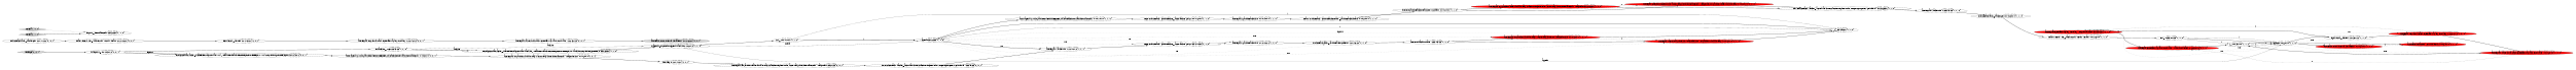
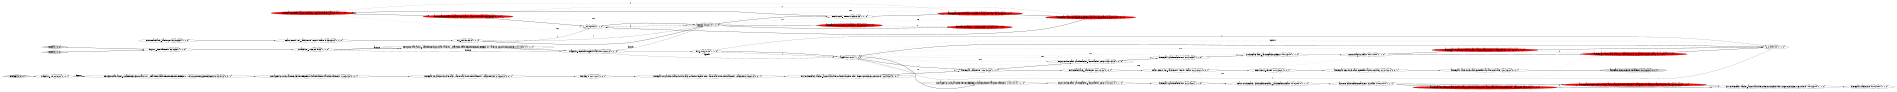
  digraph {
    rankdir=LR
    node [fillcolor=white shape=ellipse style=filled]
    edge [style=bold]
    n1 [fillcolor=red label="assertEquals(ByteBuffer.wrap(key),record.key(),\"Keys should match\")@@@31@@@['0', '1', '0']"]
    n2 [fillcolor=red label="assertEquals(ByteBuffer.wrap(value),record.value(),\"Values should match\")@@@32@@@['0', '1', '0']"]
    n3 [label="i++@@@29@@@['1', '1', '0']"]
    n4 [fillcolor=red label="assertFalse(\"No more records\",iter.hasNext())@@@34@@@['1', '0', '0']"]
    n5 [fillcolor=red label="assertFalse(iter.hasNext(),\"No more records\")@@@34@@@['0', '1', '0']"]
    n6 [fillcolor=red label="assertEquals(0,accum.ready(cluster,now).readyNodes.size(),\"No partitions should be ready.\")@@@15@@@['0', '1', '0']"]
    n7 [label="i++@@@9@@@['1', '1', '0']"]
    n8 [label="i < appends@@@8@@@['1', '1', '0']"]
    n9 [label="RecordAccumulator accum = createTestRecordAccumulator(1024 + DefaultRecordBatch.RECORD_BATCH_OVERHEAD,10 * 1024,CompressionType.NONE,lingerMs)@@@4@@@['0', '0', '1']"]
    n10 [label="accum.append(tp1,0L,key,value,Record.EMPTY_HEADERS,null,maxBlockTimeMs,false,time.milliseconds())@@@5@@@['0', '0', '1']"]
    n11 [label="assertEquals(\"No partitions should be ready\",0,accum.ready(cluster,time.milliseconds()).readyNodes.size())@@@6@@@['0', '0', '1']"]
    n12 [fillcolor=red label="assertEquals(\"Values should match\",ByteBuffer.wrap(value),record.value())@@@32@@@['1', '0', '0']"]
    n13 [label="i < appends@@@28@@@['1', '1', '0']" shape=diamond]
    n14 [label="assertEquals(1,batches.size())@@@10@@@['1', '1', '1']"]
    n15 [label="ProducerBatch batch = batches.get(0)@@@11@@@['0', '0', '1']"]
    n16 [label="Deque<ProducerBatch> partitionBatches = accum.batches().get(tp1)@@@11@@@['1', '1', '0']"]
    n17 [label="Iterator<Record> iter = batch.records().records().iterator()@@@12@@@['0', '0', '1']"]
    n18 [label="assertEquals(1,partitionBatches.size())@@@12@@@['1', '1', '0']"]
    n19 [label="Record record = iter.next()@@@30@@@['1', '1', '0']"]
    n20 [fillcolor=red label="assertEquals(\"Keys should match\",ByteBuffer.wrap(key),record.key())@@@31@@@['1', '0', '0']"]
    n21 [label="int i = 0@@@7@@@['1', '1', '0']"]
    n22 [label="accum.append(tp1,0L,key,value,Record.EMPTY_HEADERS,null,maxBlockTimeMs,false,time.milliseconds())@@@17@@@['1', '1', '0']"]
    n23 [label="ProducerBatch batch = partitionBatches.peekFirst()@@@13@@@['1', '1', '0']"]
    n24 [fillcolor=red label="assertEquals(\"No partitions should be ready.\",0,accum.ready(cluster,now).readyNodes.size())@@@15@@@['1', '0', '0']"]
    n25 [label="assertTrue(batch.isWritable())@@@14@@@['1', '1', '0']"]
    n26 [label="time.sleep(10)@@@7@@@['0', '0', '1']"]
    n27 [label="assertEquals(\"Our partition's leader should be ready\",Collections.singleton(node1),accum.ready(cluster,time.milliseconds()).readyNodes)@@@8@@@['0', '0', '1']"]
    n28 [fillcolor=lightgray label="assertFalse(\"No more records\",iter.hasNext())@@@16@@@['0', '0', '1']"]
    n29 [label="int appends = expectedNumAppends(batchSize)@@@6@@@['1', '1', '0']"]
    n30 [label="List<ProducerBatch> batches = accum.drain(cluster,Collections.singleton(node1),Integer.MAX_VALUE,0).get(node1.id())@@@9@@@['0', '0', '1']"]
    n31 [label="List<ProducerBatch> batches = accum.drain(cluster,Collections.singleton(node1),Integer.MAX_VALUE,0).get(node1.id())@@@23@@@['1', '1', '0']"]
    n32 [label="assertEquals(1,batches.size())@@@24@@@['1', '1', '0']"]
    n33 [label="ProducerBatch batch = batches.get(0)@@@25@@@['1', '1', '0']"]
    n34 [label="assertEquals(\"Values should match\",ByteBuffer.wrap(value),record.value())@@@15@@@['0', '0', '1']"]
    n35 [label="assertEquals(\"Keys should match\",ByteBuffer.wrap(key),record.key())@@@14@@@['0', '0', '1']"]
    n36 [label="Iterator<Record> iter = batch.records().records().iterator()@@@26@@@['1', '1', '0']"]
    n37 [label="int i = 0@@@27@@@['1', '1', '0']"]
    n38 [label="int lingerMs = 10@@@3@@@['0', '0', '1']"]
    n39 [fillcolor=lightgray label="testFull['1', '0', '0']" shape=diamond]
    n40 [label="long now = time.milliseconds()@@@3@@@['1', '1', '0']"]
    n41 [label="int batchSize = 1025@@@4@@@['1', '1', '0']"]
    n42 [fillcolor=lightgray label="testFull['0', '1', '0']" shape=diamond]
    n43 [label="RecordAccumulator accum = createTestRecordAccumulator(batchSize + DefaultRecordBatch.RECORD_BATCH_OVERHEAD,10L * batchSize,CompressionType.NONE,10)@@@5@@@['1', '1', '0']"]
    n44 [label="Record record = iter.next()@@@13@@@['0', '0', '1']"]
    n45 [label="Deque<ProducerBatch> partitionBatches = accum.batches().get(tp1)@@@18@@@['1', '1', '0']"]
    n46 [fillcolor=lightgray label="testLinger['0', '0', '1']" shape=diamond]
    n47 [label="assertEquals(2,partitionBatches.size())@@@19@@@['1', '1', '0']"]
    n48 [label="Iterator<ProducerBatch> partitionBatchesIterator = partitionBatches.iterator()@@@20@@@['1', '1', '0']"]
    n49 [label="assertTrue(partitionBatchesIterator.next().isWritable())@@@21@@@['1', '1', '0']"]
    n50 [fillcolor=red label="assertEquals(Collections.singleton(node1),accum.ready(cluster,time.milliseconds()).readyNodes,\"Our partition's leader should be ready\")@@@22@@@['0', '1', '0']"]
    n51 [fillcolor=red label="assertEquals(\"Our partition's leader should be ready\",Collections.singleton(node1),accum.ready(cluster,time.milliseconds()).readyNodes)@@@22@@@['1', '0', '0']"]
    n1 -> n2
    n2 -> n3
    n3 -> n13
    n3 -> n13 [label=i style=solid]
    n4 -> n5 [label=0 style=dashed]
    n6 -> n7
    n7 -> n8
    n7 -> n8 [label=i style=solid]
    n8 -> n6 [label=true style=dotted]
    n8 -> n7 [label=lingerMs style=dotted]
    n8 -> n14 [label=true style=dotted]
    n8 -> n14
    n8 -> n16 [label=true style=dotted]
    n8 -> n18 [label=true style=dotted]
    n8 -> n22
    n8 -> n23 [label=true style=dotted]
    n8 -> n24 [label=true style=dotted]
+   n8 -> n25 [label=true style=dotted]
    n9 -> n10
    n10 -> n11
    n11 -> n26
    n12 -> n2 [label=0 style=dashed]
    n12 -> n3
    n13 -> n1 [label=true style=dotted]
    n13 -> n2 [label=true style=dotted]
    n13 -> n3 [label=i style=dotted]
    n13 -> n4
    n13 -> n5
    n13 -> n12 [label=true style=dotted]
    n13 -> n19
    n13 -> n19 [label=true style=dotted]
    n13 -> n20 [label=true style=dotted]
+   n14 -> n15
    n14 -> n16
    n15 -> n17
    n16 -> n18
    n17 -> n44
    n18 -> n23
    n19 -> n1
    n19 -> n20
    n20 -> n1 [label=0 style=dashed]
    n20 -> n12
    n21 -> n7 [label=i style=solid]
    n21 -> n8
    n21 -> n8 [label=i style=solid]
    n22 -> n45
    n23 -> n25
    n24 -> n6 [label=0 style=dashed]
    n24 -> n7
    n25 -> n6
    n25 -> n24
    n26 -> n27
    n27 -> n30
    n29 -> n8 [label=appends style=solid]
    n29 -> n13 [label=appends style=solid]
    n29 -> n21
    n30 -> n14
    n31 -> n32
-   n32 -> n33
    n33 -> n36
    n34 -> n28
    n35 -> n34
    n36 -> n37
    n37 -> n3 [label=i style=solid]
    n37 -> n13
    n37 -> n13 [label=i style=solid]
    n38 -> n9 [label=lingerMs style=solid]
    n38 -> n9
-   n39 -> n40 [style=dashed]
-   n38 -> n41
+   n39 -> n40
+   n40 -> n41
    n41 -> n29 [label=batchSize style=solid]
    n41 -> n43 [label=batchSize style=solid]
    n41 -> n43
    n42 -> n40
    n43 -> n29
    n44 -> n35
    n45 -> n47
    n46 -> n38
    n47 -> n48
    n48 -> n49
    n49 -> n50
    n49 -> n51
    n50 -> n31
    n51 -> n31
    n51 -> n50 [label=0 style=dashed]
  }
